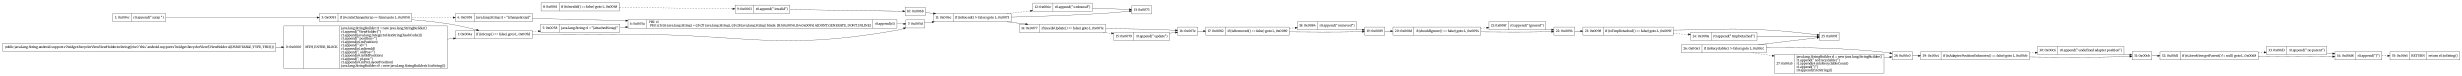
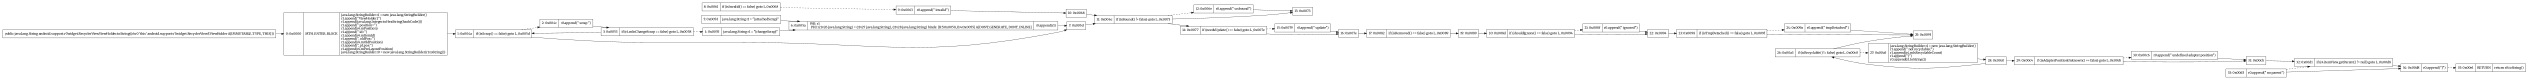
  digraph {
    fontname=Merriweather
    rankdir=LR
    node [fontname=Merriweather shape=record]
    edge [fontname=Merriweather]
    n1 [label="{0\:\ 0x0000|MTH_ENTER_BLOCK\l|java.lang.StringBuilder r1 = new java.lang.StringBuilder()\lr1.append(\"ViewHolder\{\")\lr1.append(java.lang.Integer.toHexString(hashCode()))\lr1.append(\" position=\")\lr1.append(r4.mPosition)\lr1.append(\" id=\")\lr1.append(r4.mItemId)\lr1.append(\", oldPos=\")\lr1.append(r4.mOldPosition)\lr1.append(\", pLpos:\")\lr1.append(r4.mPreLayoutPosition)\ljava.lang.StringBuilder r0 = new java.lang.StringBuilder(r1.toString())\l}"]
    n2 [label="{1\:\ 0x004a|if (isScrap() == false) goto L_0x005d\l}"]
    n3 [label="{2\:\ 0x004c|r0.append(\" scrap \")\l}"]
    n4 [label="{7\:\ 0x005d}"]
    n5 [label="{3\:\ 0x0053|if (r4.mInChangeScrap == false) goto L_0x0058\l}"]
    n6 [label="{11\:\ 0x006c|if (isBound() != false) goto L_0x0073\l}"]
    n7 [label="{4\:\ 0x0055|java.lang.String r1 = \"[changeScrap]\"\l}"]
    n8 [label="{6\:\ 0x005a|PHI: r1 \l  PHI: (r1v26 java.lang.String) = (r1v27 java.lang.String), (r1v28 java.lang.String) binds: [B:5:0x0058, B:4:0x0055] A[DONT_GENERATE, DONT_INLINE]\l|r0.append(r1)\l}"]
    n9 [label="{5\:\ 0x0058|java.lang.String r1 = \"[attachedScrap]\"\l}"]
    n10 [label="{8\:\ 0x0061|if (isInvalid() == false) goto L_0x0068\l}"]
    n11 [label="{9\:\ 0x0063|r0.append(\" invalid\")\l}"]
    n12 [label="{10\:\ 0x0068}"]
    n13 [label="{12\:\ 0x006e|r0.append(\" unbound\")\l}"]
    n14 [label="{13\:\ 0x0073}"]
    n15 [label="{14\:\ 0x0077|if (needsUpdate() == false) goto L_0x007e\l}"]
    n16 [label="{15\:\ 0x0079|r0.append(\" update\")\l}"]
    n17 [label="{16\:\ 0x007e}"]
    n18 [label="{17\:\ 0x0082|if (isRemoved() == false) goto L_0x0089\l}"]
-   n19 [label="{18\:\ 0x0084|r0.append(\" removed\")\l}"]
    n20 [label="{19\:\ 0x0089}"]
    n21 [label="{20\:\ 0x008d|if (shouldIgnore() == false) goto L_0x0094\l}"]
    n22 [label="{21\:\ 0x008f|r0.append(\" ignored\")\l}"]
    n23 [label="{22\:\ 0x0094}"]
    n24 [label="{23\:\ 0x0098|if (isTmpDetached() == false) goto L_0x009f\l}"]
    n25 [label="{24\:\ 0x009a|r0.append(\" tmpDetached\")\l}"]
    n26 [label="{25\:\ 0x009f}"]
    n27 [label="{26\:\ 0x00a3|if (isRecyclable() != false) goto L_0x00c0\l}"]
    n28 [label="{27\:\ 0x00a5|java.lang.StringBuilder r1 = new java.lang.StringBuilder()\lr1.append(\" not recyclable(\")\lr1.append(r4.mIsRecyclableCount)\lr1.append(\")\")\lr0.append(r1.toString())\l}"]
    n29 [label="{28\:\ 0x00c0}"]
    n30 [label="{29\:\ 0x00c4|if (isAdapterPositionUnknown() == false) goto L_0x00cb\l}"]
    n31 [label="{30\:\ 0x00c6|r0.append(\" undefined adapter position\")\l}"]
    n32 [label="{31\:\ 0x00cb}"]
    n33 [label="{32\:\ 0x00d1|if (r4.itemView.getParent() != null) goto L_0x00d8\l}"]
    n34 [label="{33\:\ 0x00d3|r0.append(\" no parent\")\l}"]
    n35 [label="{34\:\ 0x00d8|r0.append(\"\}\")\l}"]
    n36 [label="{35\:\ 0x00e1|RETURN\l|return r0.toString()\l}"]
    n37 [label="{public java.lang.String android.support.v7.widget.RecyclerView.ViewHolder.toString((r4v0 'this' android.support.v7.widget.RecyclerView$ViewHolder A[IMMUTABLE_TYPE, THIS])) }"]
    n1 -> n2
-   n2 -> n9 [style=dashed]
+   n2 -> n3 [style=dashed]
    n2 -> n4
    n3 -> n5
    n4 -> n6
    n5 -> n2
    n5 -> n7 [style=dashed]
    n6 -> n13 [style=dashed]
    n6 -> n14
    n6 -> n15
    n7 -> n8
    n8 -> n4
    n9 -> n8
    n10 -> n11 [style=dashed]
    n11 -> n12
    n12 -> n6
    n13 -> n14
    n15 -> n16 [style=dashed]
    n15 -> n17
    n16 -> n17
    n17 -> n18
-   n18 -> n19 [style=dashed]
    n18 -> n20
-   n19 -> n20
    n20 -> n21
    n21 -> n22 [style=dashed]
    n21 -> n23
    n22 -> n23
    n23 -> n24
    n24 -> n25 [style=dashed]
    n24 -> n26
    n25 -> n26
    n27 -> n26
    n27 -> n28 [style=dashed]
-   n27 -> n29
+   n29 -> n27
    n28 -> n29
    n29 -> n30
    n30 -> n31 [style=dashed]
    n30 -> n32
    n31 -> n32
    n32 -> n33
-   n33 -> n34 [style=dashed]
+   n34 -> n33 [style=dashed]
    n33 -> n35
    n34 -> n35
    n35 -> n36 [style=dashed]
    n37 -> n1
  }
